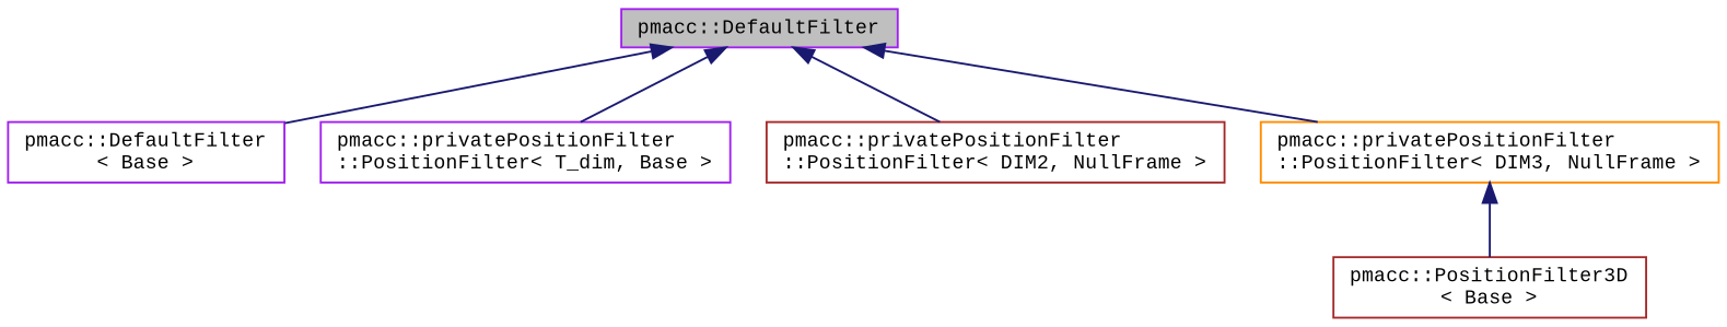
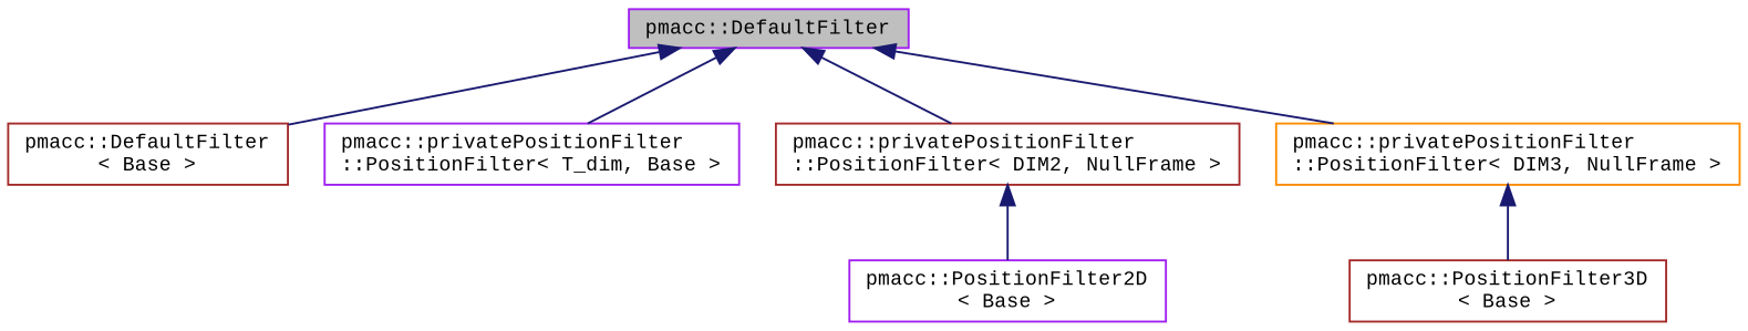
  digraph {
    fontname="Liberation Mono"
    rankdir=TB
    node [color=purple fillcolor=white fontname="Liberation Mono" fontsize=10 shape=record style=filled]
    edge [color=midnightblue dir=back fontname="Liberation Mono" fontsize=10 labelfontname=Helvetica labelfontsize=10 style=solid]
    n1 [fillcolor=grey75 fontcolor=black height=0.2 label="pmacc::DefaultFilter" width=0.4]
-   n2 [height=0.2 label="pmacc::DefaultFilter\l\< Base \>" width=0.4]
+   n2 [color=brown height=0.2 label="pmacc::DefaultFilter\l\< Base \>" width=0.4]
    n3 [height=0.2 label="pmacc::privatePositionFilter\l::PositionFilter\< T_dim, Base \>" width=0.4]
    n4 [color=brown height=0.2 label="pmacc::privatePositionFilter\l::PositionFilter\< DIM2, NullFrame \>" width=0.4]
    n5 [color=darkorange height=0.2 label="pmacc::privatePositionFilter\l::PositionFilter\< DIM3, NullFrame \>" width=0.4]
+   n6 [height=0.2 label="pmacc::PositionFilter2D\l\< Base \>" width=0.4]
    n7 [color=brown height=0.2 label="pmacc::PositionFilter3D\l\< Base \>" width=0.4]
    n1 -> n2
    n1 -> n3
    n1 -> n4
    n1 -> n5
+   n4 -> n6
    n5 -> n7
  }
